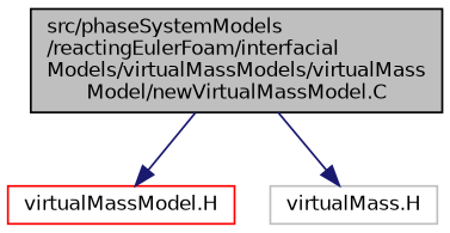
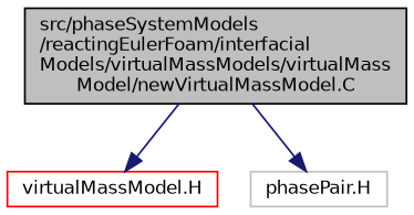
  digraph {
    node [fontname=Helvetica fontsize=10 shape=record]
    edge [color=midnightblue fontname=Helvetica fontsize=10 labelfontname=Helvetica labelfontsize=10 style=solid]
    n1 [color=black fillcolor=grey75 fontcolor=black height=0.2 label="src/phaseSystemModels\l/reactingEulerFoam/interfacial\lModels/virtualMassModels/virtualMass\lModel/newVirtualMassModel.C" style=filled width=0.4]
    n2 [color=red height=0.2 label="virtualMassModel.H" width=0.4]
-   n3 [color=grey75 height=0.2 label="virtualMass.H" width=0.4]
+   n3 [color=grey75 height=0.2 label="phasePair.H" width=0.4]
    n1 -> n2
    n1 -> n3
  }
